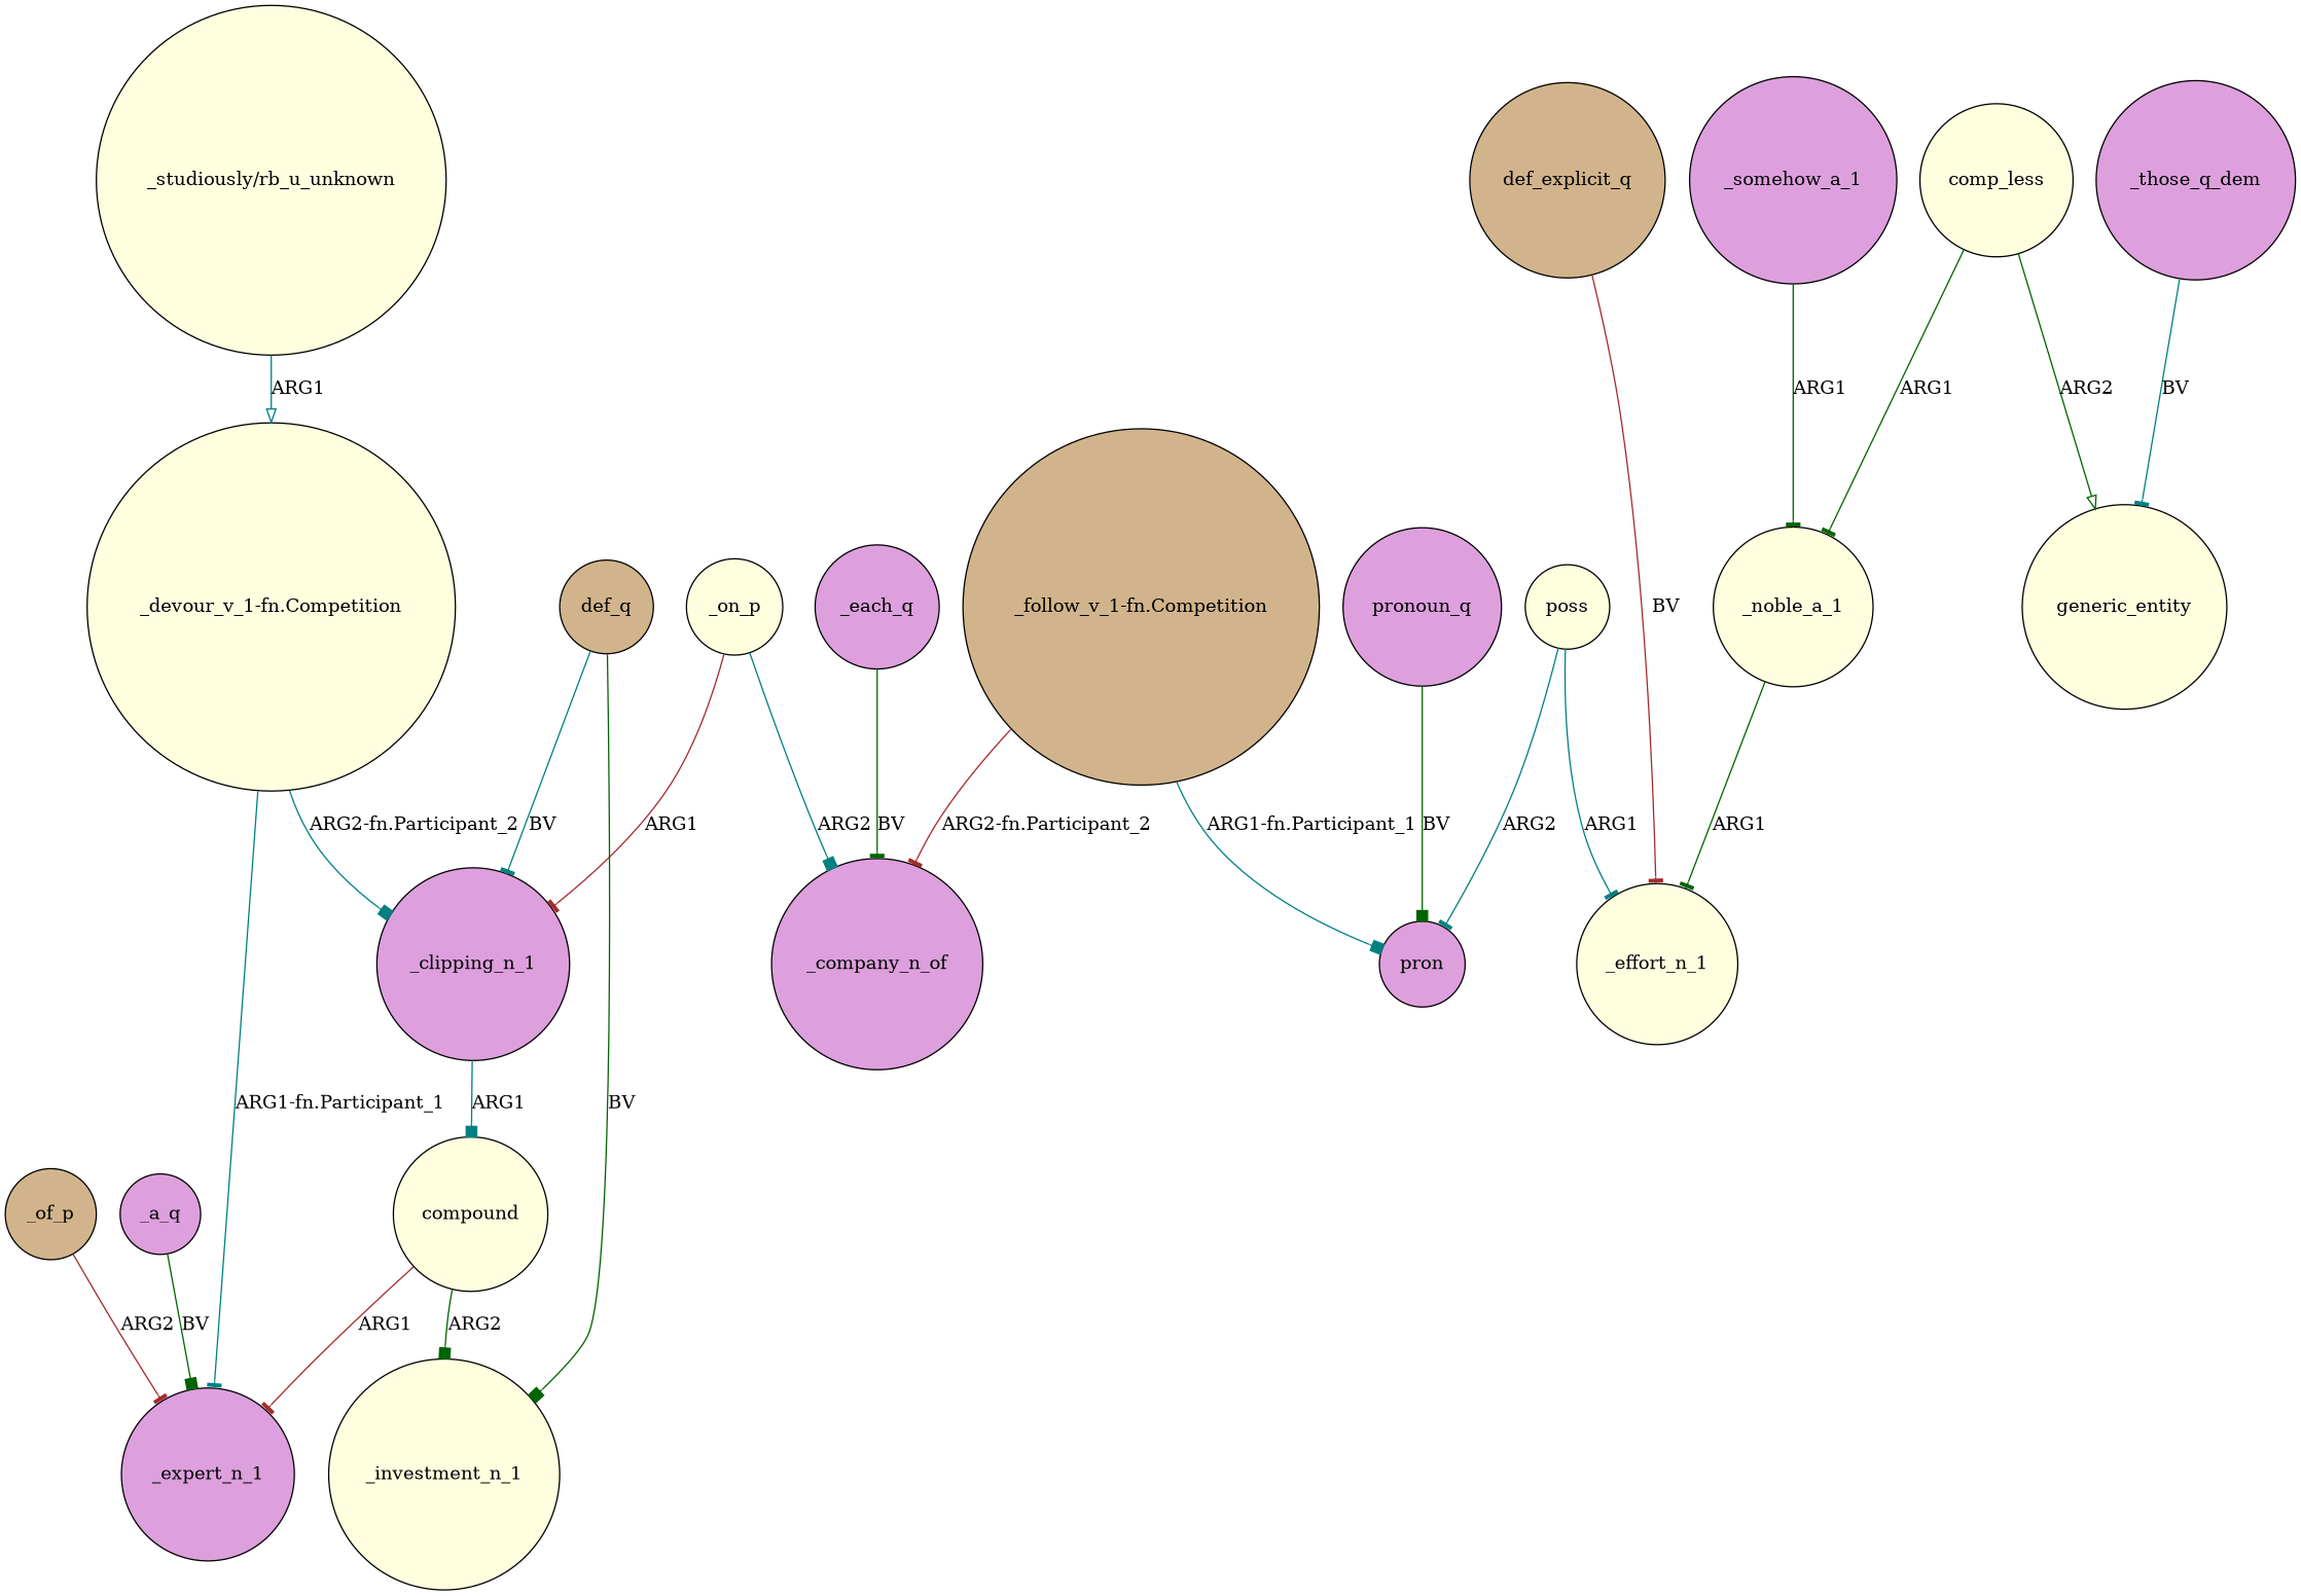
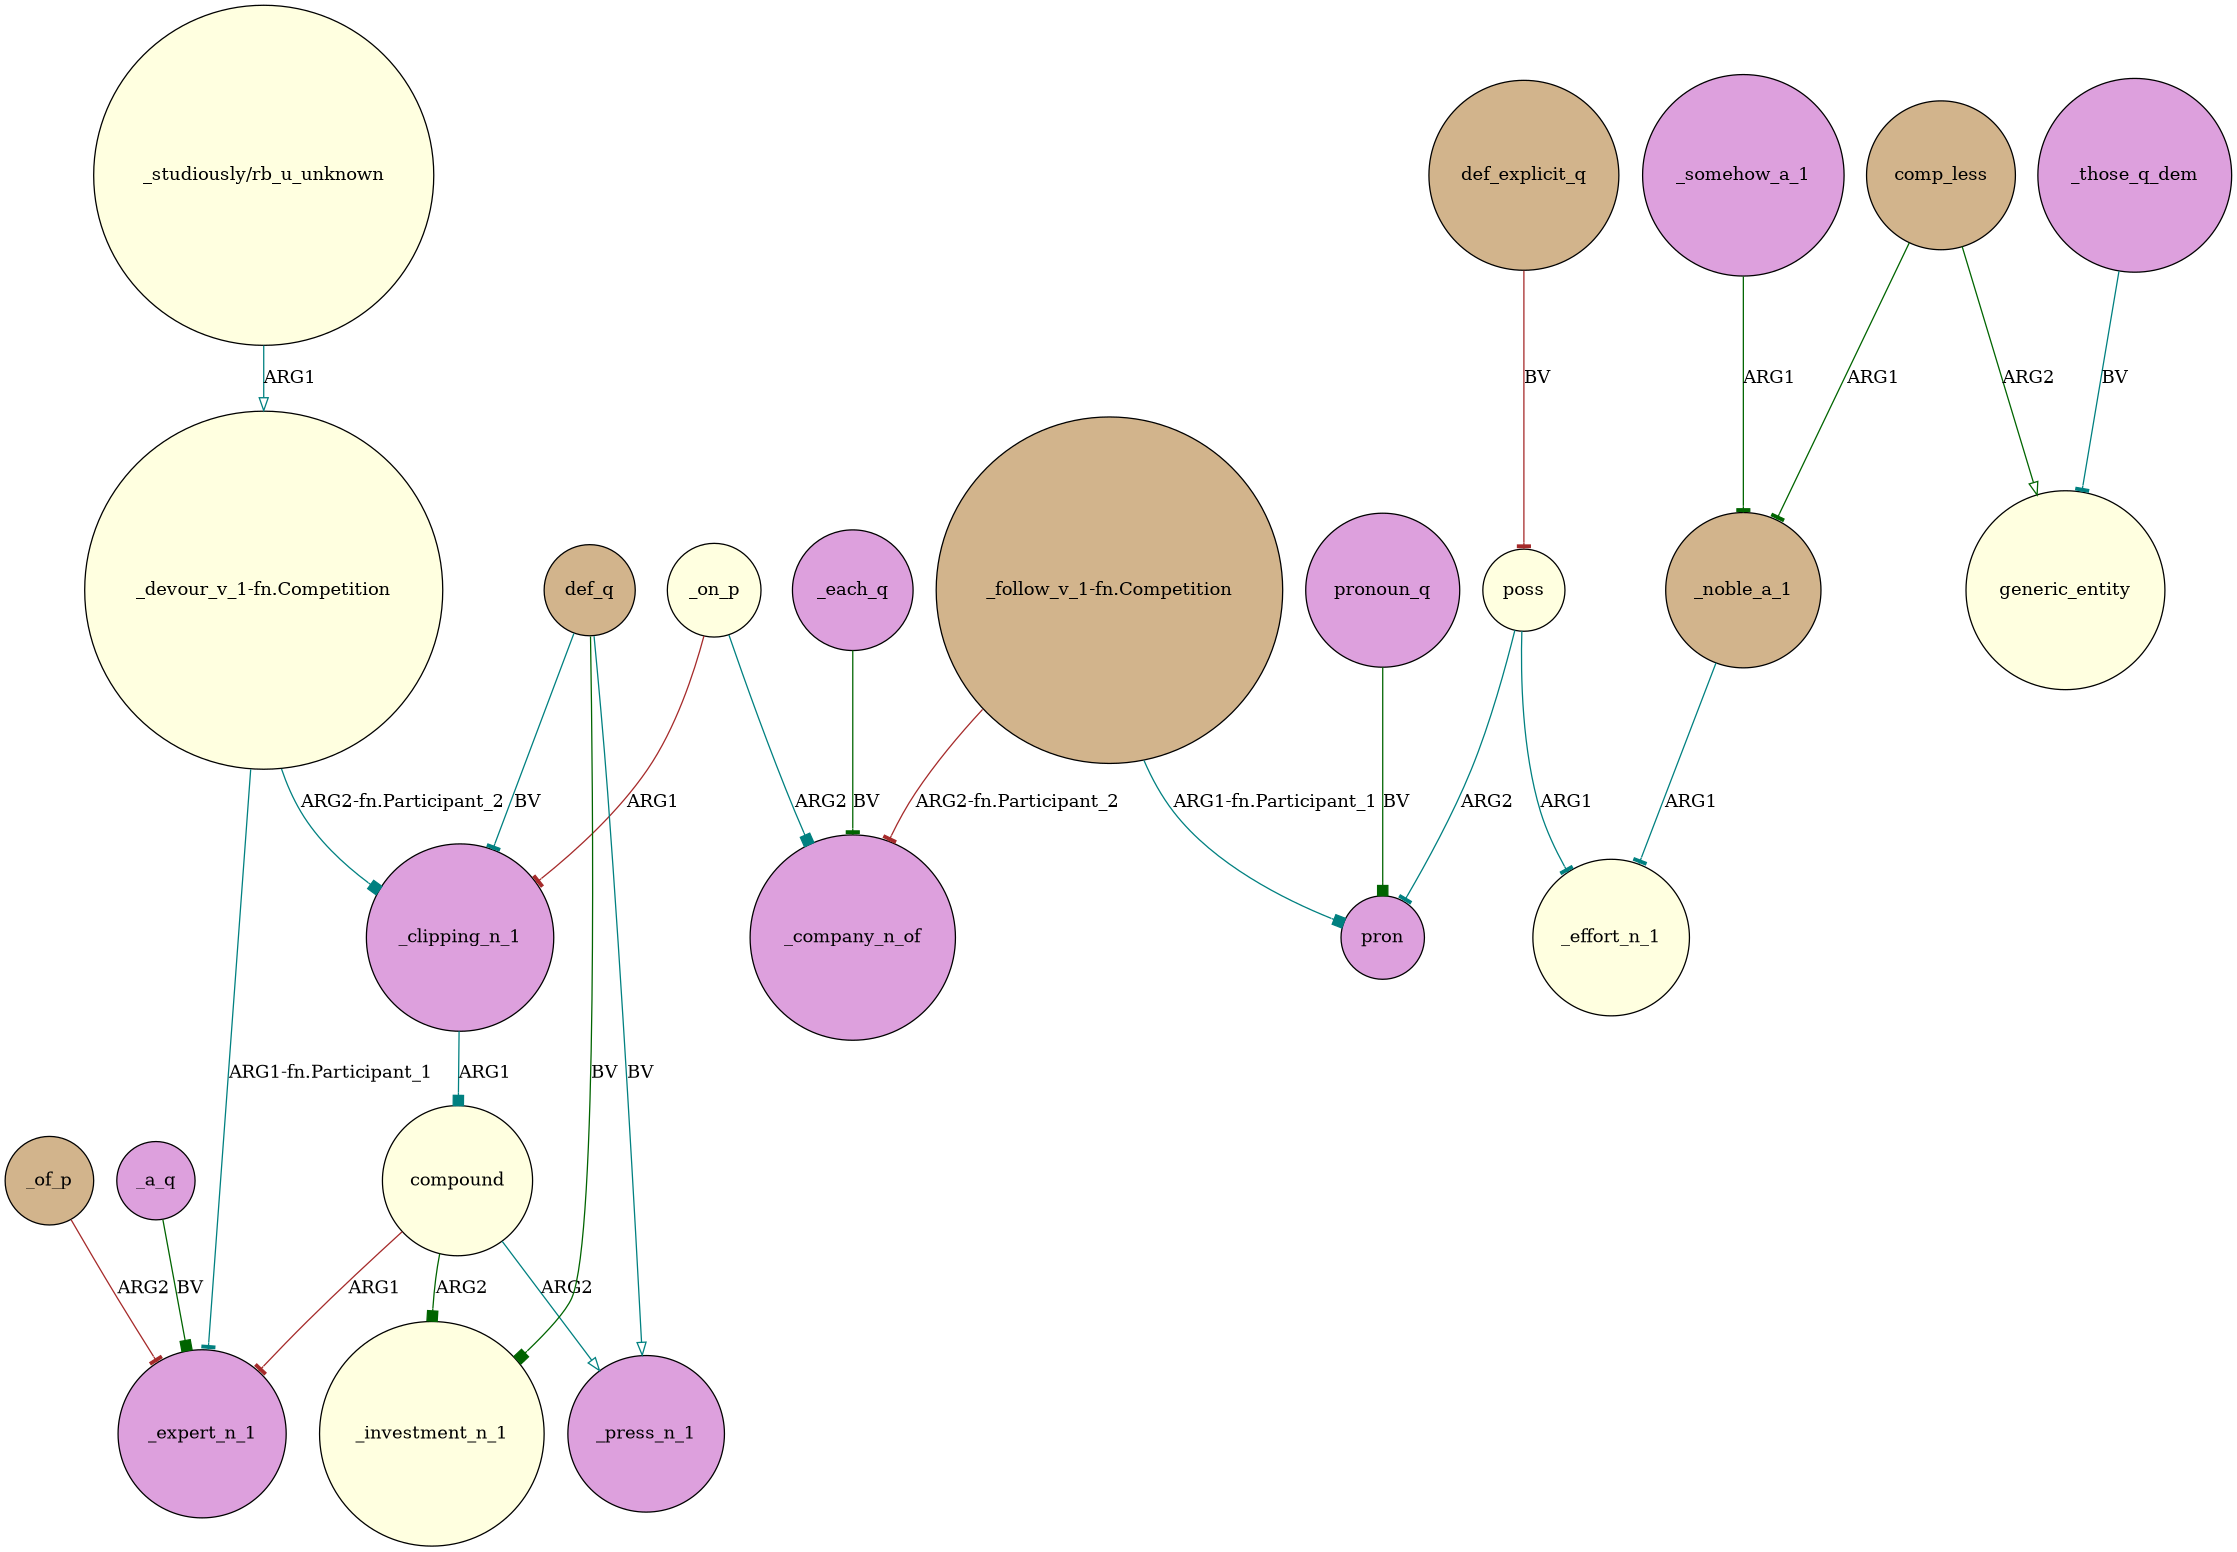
  digraph {
    node [fillcolor=plum shape=circle style=filled]
    edge [arrowhead=tee color=teal]
    "_studiously/rb_u_unknown" [fillcolor=lightyellow]
    "_devour_v_1-fn.Competition" [fillcolor=lightyellow]
    _clipping_n_1
    _expert_n_1
    compound [fillcolor=lightyellow]
    _those_q_dem
    generic_entity [fillcolor=lightyellow]
    def_explicit_q [fillcolor=tan]
    _effort_n_1 [fillcolor=lightyellow]
+   _press_n_1
    _investment_n_1 [fillcolor=lightyellow]
    _of_p [fillcolor=tan]
    poss [fillcolor=lightyellow]
    pron
    _each_q
    _company_n_of
    _somehow_a_1
-   _noble_a_1 [fillcolor=lightyellow]
+   _noble_a_1 [fillcolor=tan]
    _on_p [fillcolor=lightyellow]
    n20 [fillcolor=tan label=def_q]
    _a_q
    pronoun_q
    "_follow_v_1-fn.Competition" [fillcolor=tan]
-   comp_less [fillcolor=lightyellow]
+   comp_less [fillcolor=tan]
    "_studiously/rb_u_unknown" -> "_devour_v_1-fn.Competition" [arrowhead=onormal label=ARG1]
    "_devour_v_1-fn.Competition" -> _clipping_n_1 [arrowhead=box label="ARG2-fn.Participant_2"]
    "_devour_v_1-fn.Competition" -> _expert_n_1 [label="ARG1-fn.Participant_1"]
    _clipping_n_1 -> compound [arrowhead=box label=ARG1]
    compound -> _expert_n_1 [color=brown label=ARG1]
+   compound -> _press_n_1 [arrowhead=onormal label=ARG2]
    compound -> _investment_n_1 [arrowhead=box color=darkgreen label=ARG2]
    _those_q_dem -> generic_entity [label=BV]
-   def_explicit_q -> _effort_n_1 [color=brown label=BV]
+   def_explicit_q -> poss [color=brown label=BV]
    _of_p -> _expert_n_1 [color=brown label=ARG2]
    poss -> _effort_n_1 [label=ARG1]
    poss -> pron [label=ARG2]
    _each_q -> _company_n_of [color=darkgreen label=BV]
    _somehow_a_1 -> _noble_a_1 [color=darkgreen label=ARG1]
-   _noble_a_1 -> _effort_n_1 [color=darkgreen label=ARG1]
+   _noble_a_1 -> _effort_n_1 [label=ARG1]
    _on_p -> _clipping_n_1 [color=brown label=ARG1]
    _on_p -> _company_n_of [arrowhead=box label=ARG2]
    n20 -> _clipping_n_1 [label=BV]
+   n20 -> _press_n_1 [arrowhead=onormal label=BV]
    n20 -> _investment_n_1 [arrowhead=box color=darkgreen label=BV]
    _a_q -> _expert_n_1 [arrowhead=box color=darkgreen label=BV]
    pronoun_q -> pron [arrowhead=box color=darkgreen label=BV]
    "_follow_v_1-fn.Competition" -> pron [arrowhead=box label="ARG1-fn.Participant_1"]
    "_follow_v_1-fn.Competition" -> _company_n_of [color=brown label="ARG2-fn.Participant_2"]
    comp_less -> generic_entity [arrowhead=onormal color=darkgreen label=ARG2]
    comp_less -> _noble_a_1 [color=darkgreen label=ARG1]
  }
